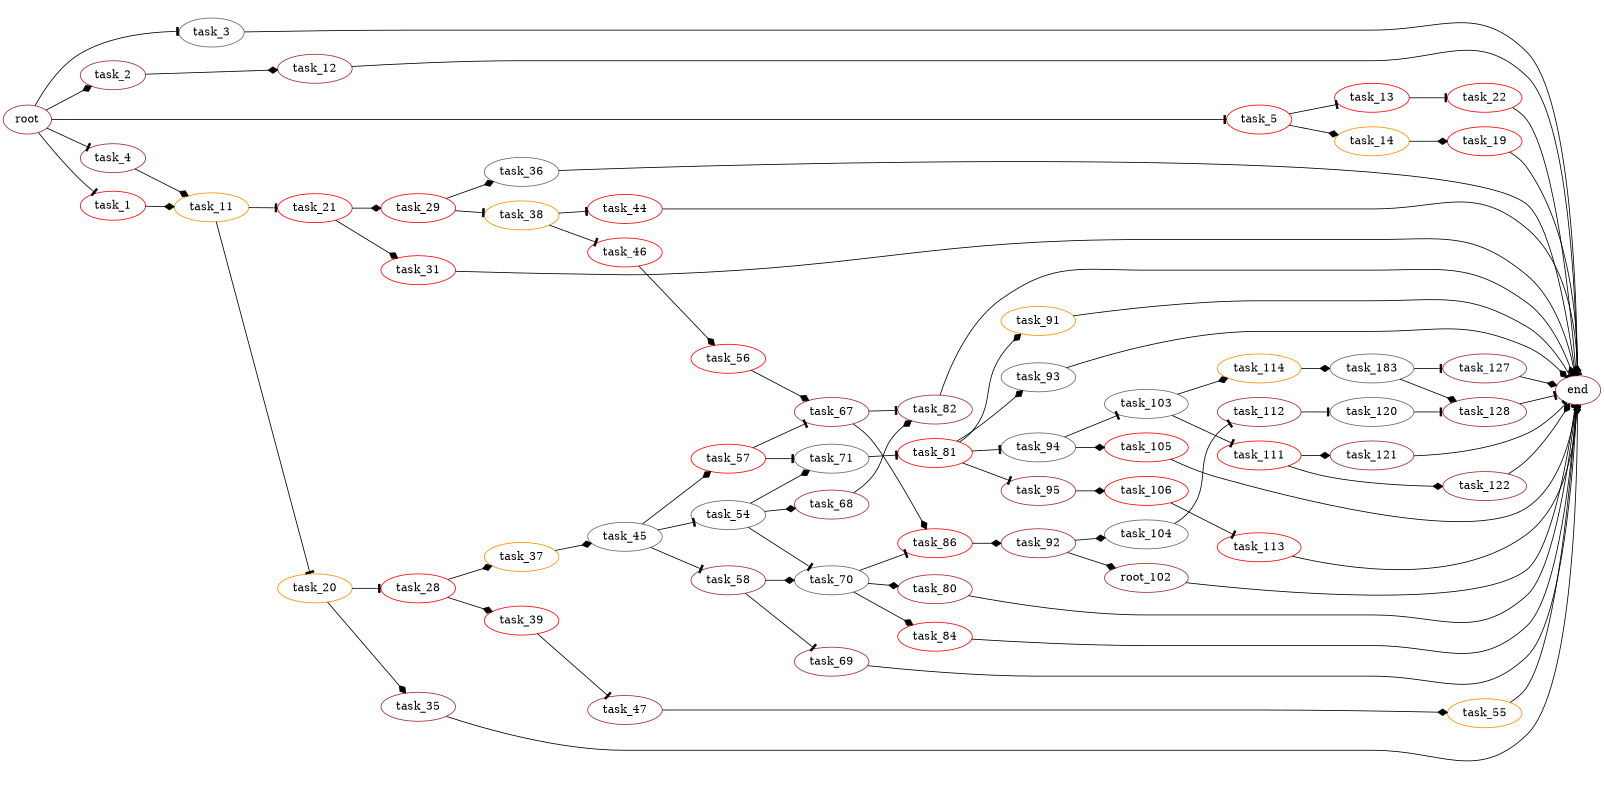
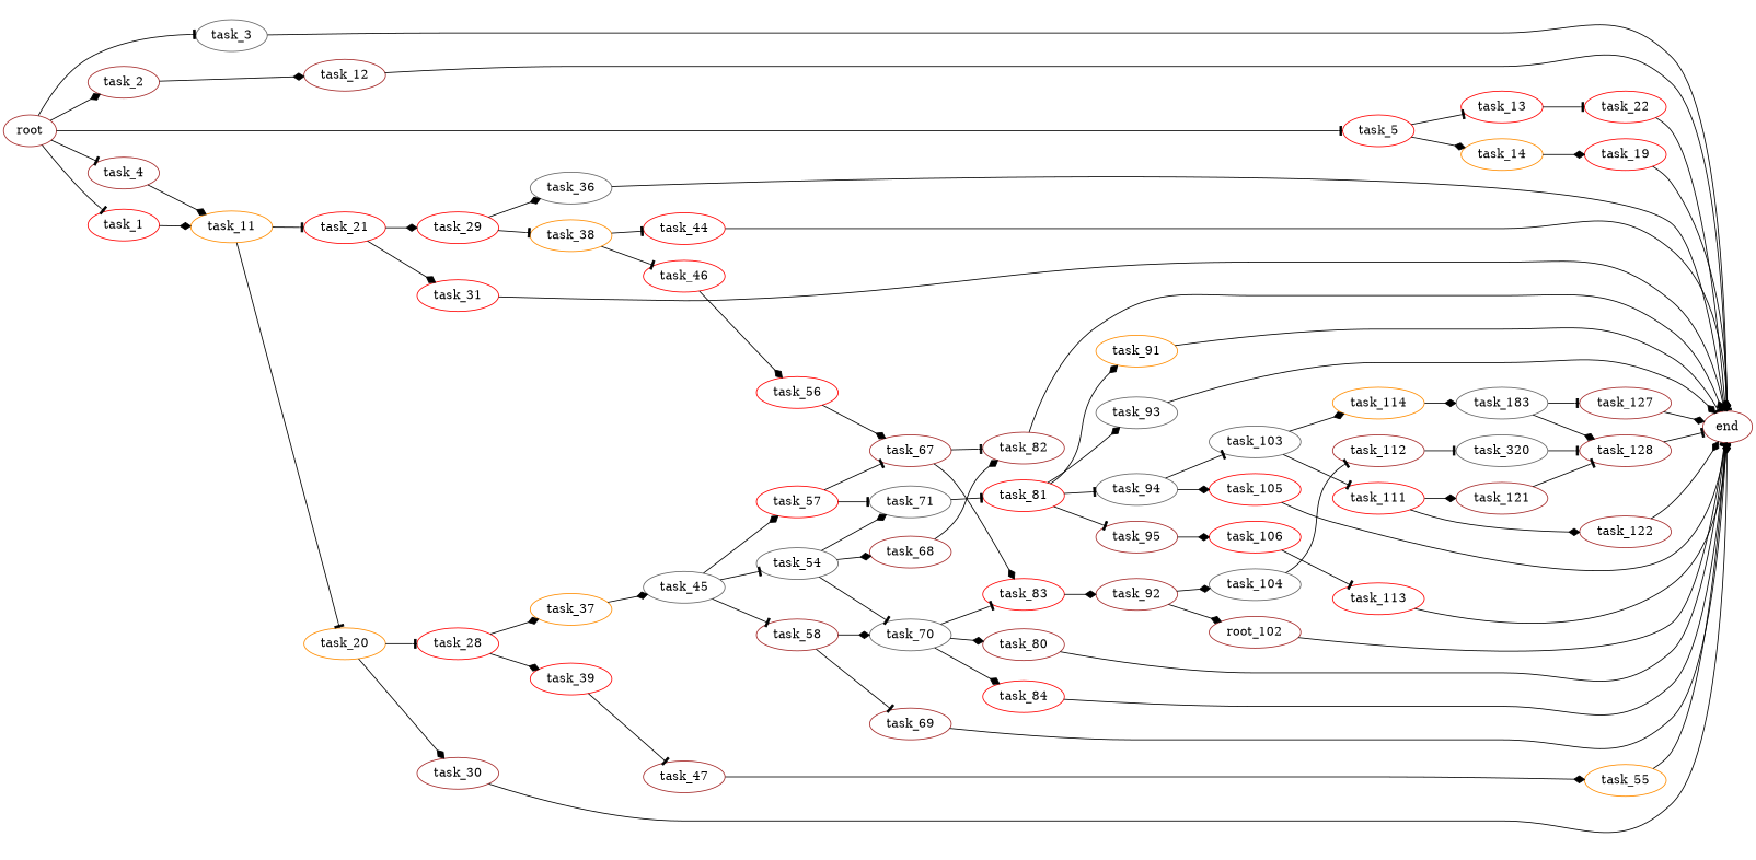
  digraph {
    rankdir=LR
    node [color=red]
    edge [arrowhead=diamond]
    task_1
    root [color=brown]
    task_2 [color=brown]
    task_3 [color=gray40]
    task_4 [color=brown]
    task_5
    task_11 [color=darkorange]
    task_12 [color=brown]
    end [color=brown]
    task_13
    task_14 [color=darkorange]
    task_20 [color=darkorange]
    task_21
    task_22
    task_19
    task_28
-   task_30 [color=brown label=task_35]
+   task_30 [color=brown]
    task_29
    task_31
    task_37 [color=darkorange]
    task_39
    task_36 [color=gray40]
    task_38 [color=darkorange]
    task_45 [color=gray40]
    task_47 [color=brown]
    task_44
    task_46
    task_54 [color=gray40]
    task_57
    task_58 [color=brown]
    task_56
    task_55 [color=darkorange]
    task_68 [color=brown]
    task_70 [color=gray40]
    task_71 [color=gray40]
    task_67 [color=brown]
    task_69 [color=brown]
    task_82 [color=brown]
-   task_83 [label=task_86]
+   task_83
    task_80 [color=brown]
    task_84
    task_81
    task_92 [color=brown]
    task_91 [color=darkorange]
    task_93 [color=gray40]
    task_94 [color=gray40]
    task_95 [color=brown]
    task_103 [color=gray40]
    task_105
    task_106
    n51 [color=brown label=root_102]
    task_104 [color=gray40]
    task_112 [color=brown]
    task_111
    task_114 [color=darkorange]
    task_113
    task_121 [color=brown]
    task_122 [color=brown]
    n59 [color=gray40 label=task_183]
-   task_120 [color=gray40]
+   task_120 [color=gray40 label=task_320]
    task_128 [color=brown]
    task_127 [color=brown]
    task_1 -> task_11
    root -> task_1 [arrowhead=tee]
    root -> task_2
    root -> task_3 [arrowhead=tee]
    root -> task_4 [arrowhead=tee]
    root -> task_5 [arrowhead=tee]
    task_2 -> task_12
    task_3 -> end [arrowhead=tee]
    task_4 -> task_11
    task_5 -> task_13 [arrowhead=tee]
    task_5 -> task_14
    task_11 -> task_20 [arrowhead=tee]
    task_11 -> task_21 [arrowhead=tee]
    task_12 -> end
    task_13 -> task_22 [arrowhead=tee]
    task_14 -> task_19
    task_20 -> task_28 [arrowhead=tee]
    task_20 -> task_30
    task_21 -> task_29
    task_21 -> task_31
    task_22 -> end
    task_19 -> end
    task_28 -> task_37
    task_28 -> task_39
    task_30 -> end
    task_29 -> task_36
    task_29 -> task_38 [arrowhead=tee]
    task_31 -> end [arrowhead=tee]
    task_37 -> task_45
    task_39 -> task_47 [arrowhead=tee]
    task_36 -> end [arrowhead=tee]
    task_38 -> task_44 [arrowhead=tee]
    task_38 -> task_46 [arrowhead=tee]
    task_45 -> task_54 [arrowhead=tee]
    task_45 -> task_57
    task_45 -> task_58 [arrowhead=tee]
    task_47 -> task_55
    task_44 -> end
    task_46 -> task_56
    task_54 -> task_68
    task_54 -> task_70 [arrowhead=tee]
    task_54 -> task_71
    task_57 -> task_71 [arrowhead=tee]
    task_57 -> task_67 [arrowhead=tee]
    task_58 -> task_70
    task_58 -> task_69 [arrowhead=tee]
    task_56 -> task_67
    task_55 -> end [arrowhead=tee]
    task_68 -> task_82
    task_70 -> task_83 [arrowhead=tee]
    task_70 -> task_80
    task_70 -> task_84
    task_71 -> task_81 [arrowhead=tee]
    task_67 -> task_82 [arrowhead=tee]
    task_67 -> task_83
    task_69 -> end [arrowhead=tee]
    task_82 -> end
    task_83 -> task_92
    task_80 -> end [arrowhead=tee]
    task_84 -> end [arrowhead=tee]
    task_81 -> task_91
    task_81 -> task_93
    task_81 -> task_94 [arrowhead=tee]
    task_81 -> task_95 [arrowhead=tee]
    task_92 -> n51
    task_92 -> task_104
    task_91 -> end [arrowhead=tee]
    task_93 -> end
    task_94 -> task_103 [arrowhead=tee]
    task_94 -> task_105
    task_95 -> task_106
    task_103 -> task_111 [arrowhead=tee]
    task_103 -> task_114
    task_105 -> end [arrowhead=tee]
    task_106 -> task_113 [arrowhead=tee]
    n51 -> end [arrowhead=tee]
    task_104 -> task_112 [arrowhead=tee]
    task_112 -> task_120 [arrowhead=tee]
    task_111 -> task_121
    task_111 -> task_122
    task_114 -> n59
    task_113 -> end
-   task_121 -> end [arrowhead=tee]
+   task_121 -> task_128 [arrowhead=tee]
    task_122 -> end
    n59 -> task_128
    n59 -> task_127 [arrowhead=tee]
    task_120 -> task_128 [arrowhead=tee]
    task_128 -> end [arrowhead=tee]
    task_127 -> end
  }
